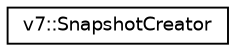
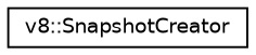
  digraph {
    rankdir=LR
-   n1 [color=black fillcolor=white fontname=Helvetica fontsize=10 height=0.2 label="v7::SnapshotCreator" shape=box style=filled width=0.4]
+   n1 [color=black fillcolor=white fontname=Helvetica fontsize=10 height=0.2 label="v8::SnapshotCreator" shape=box style=filled width=0.4]
  }
